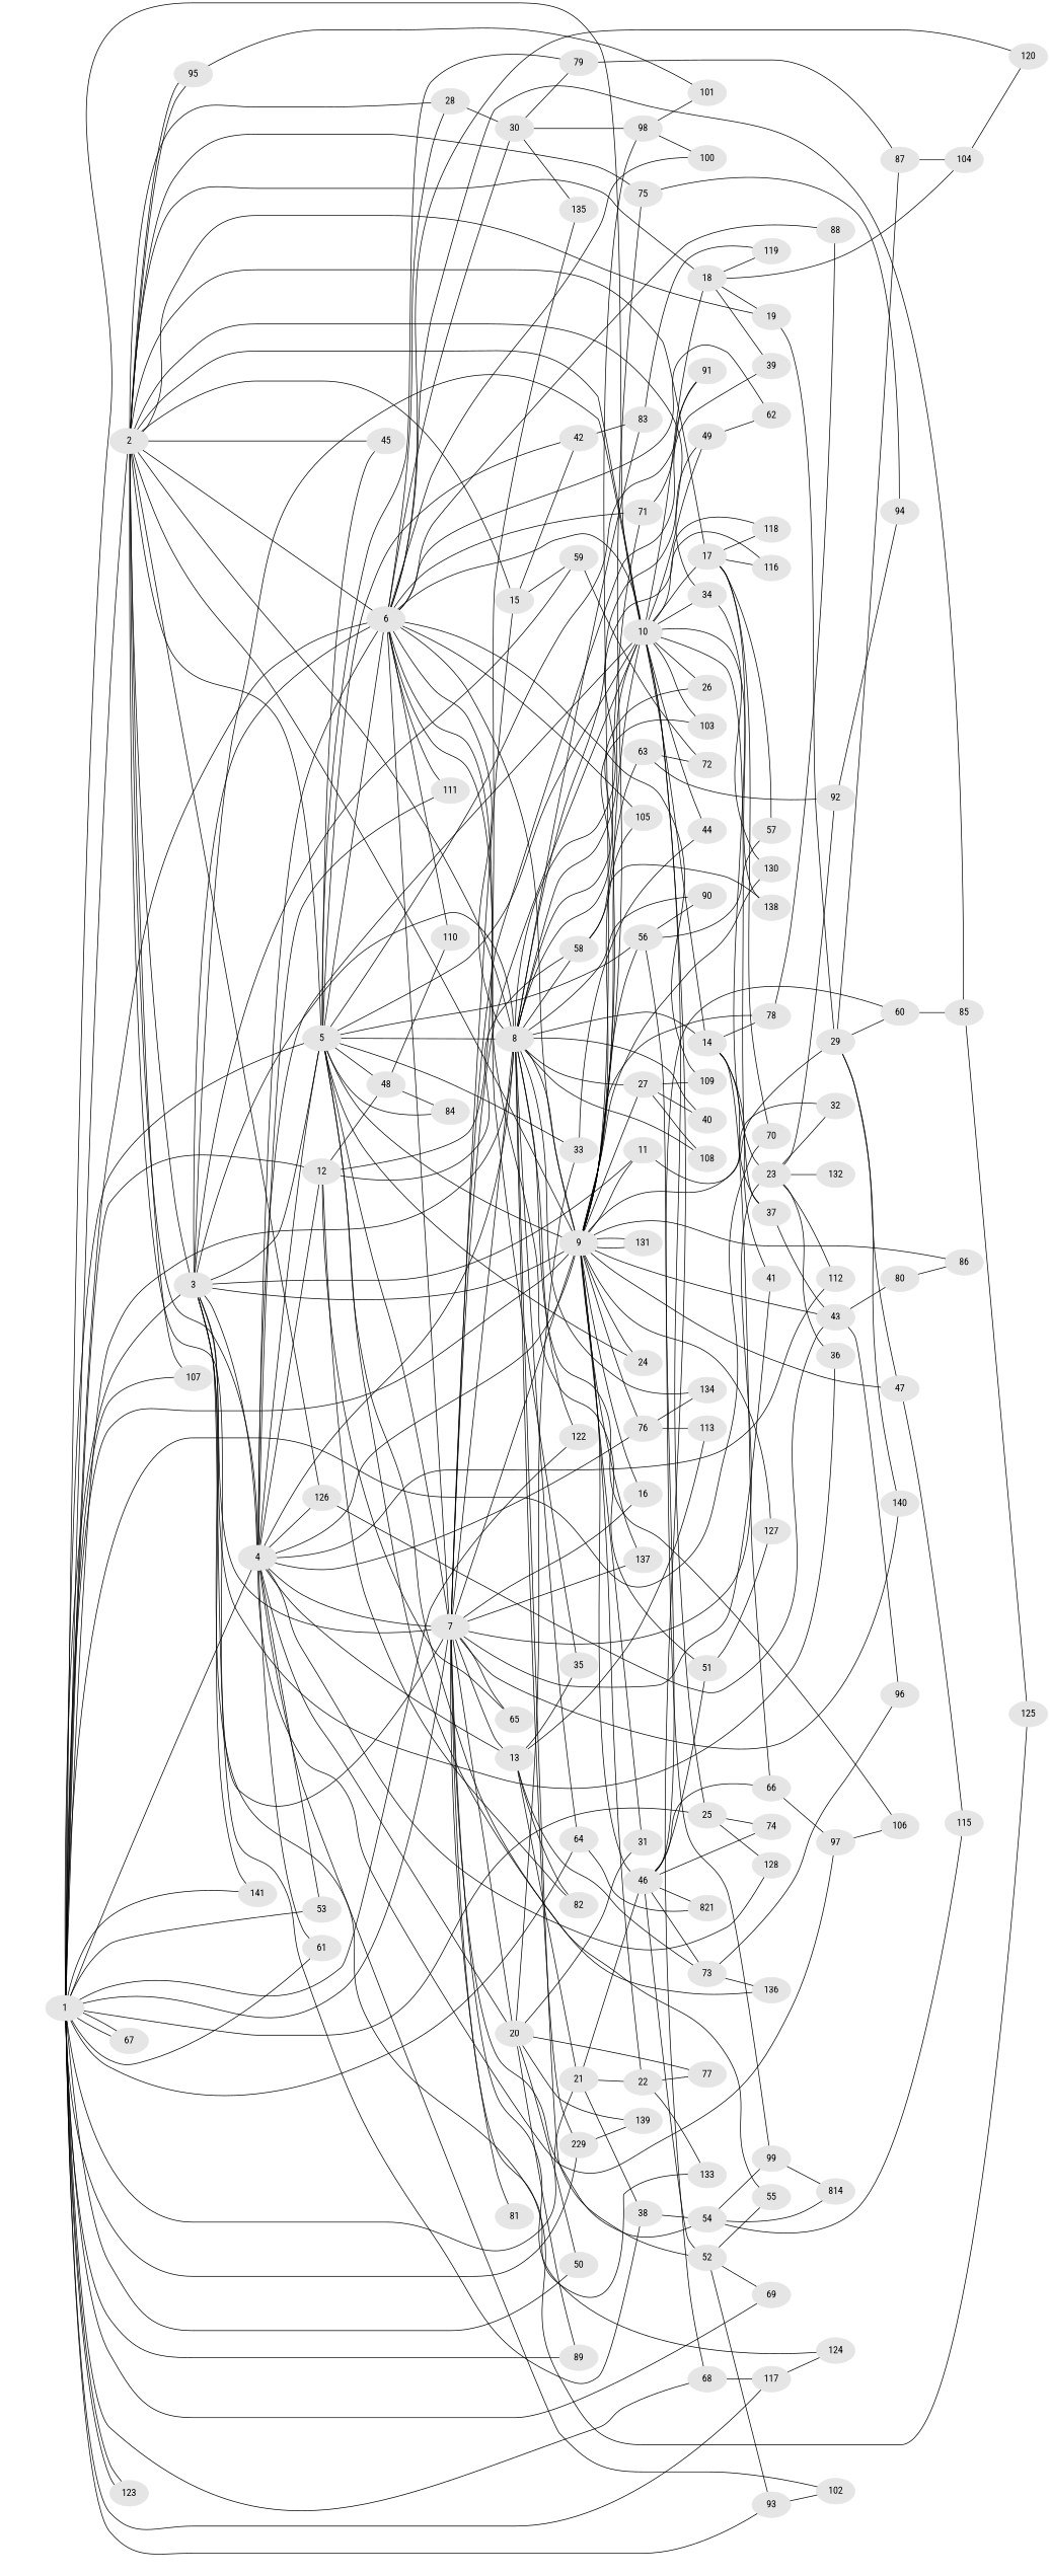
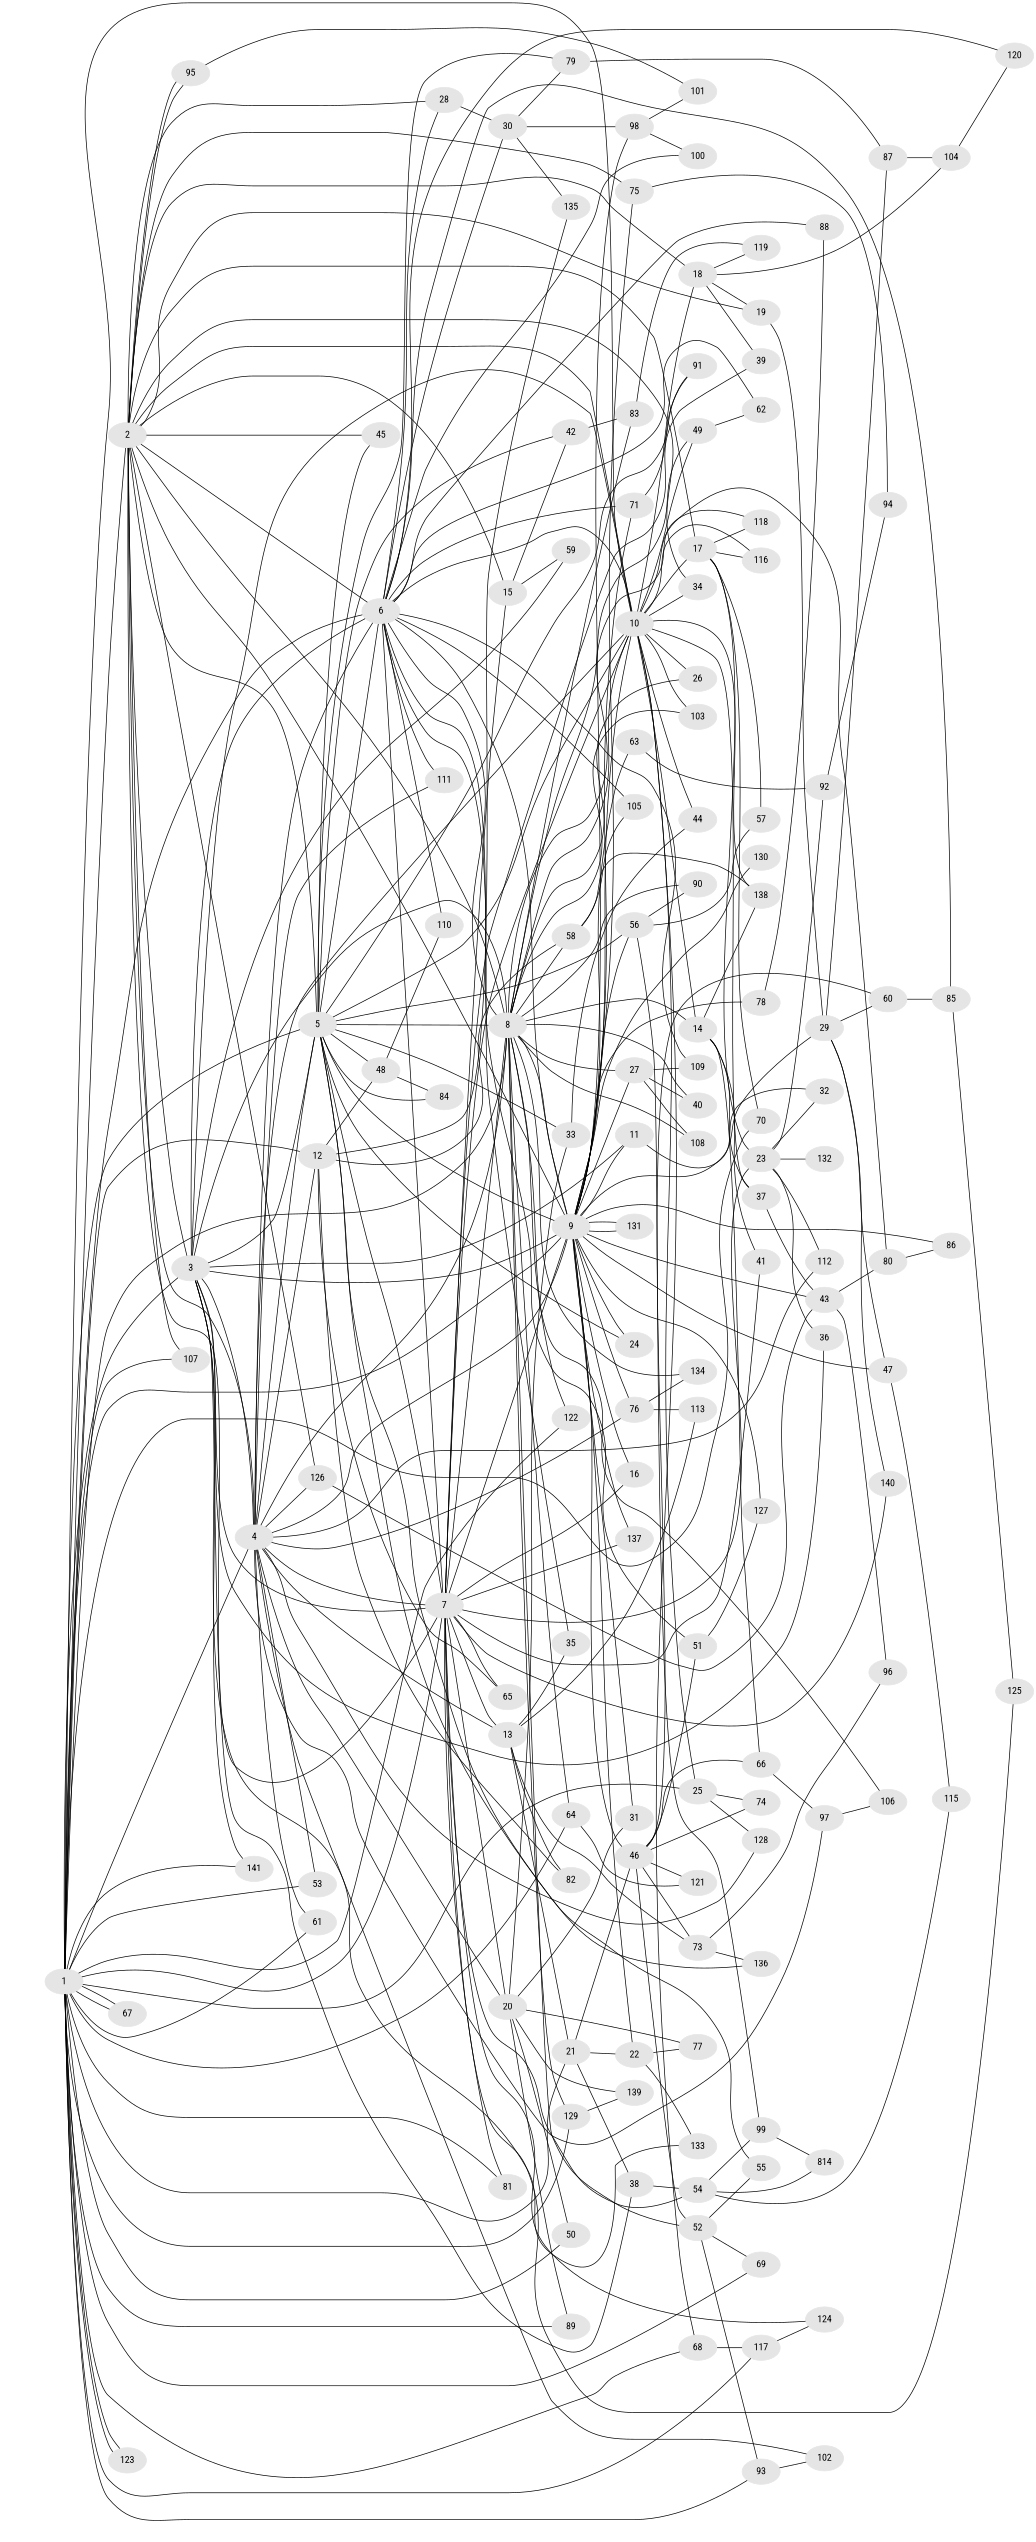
  graph {
    fontname="Roboto Condensed"
    rankdir=LR
    node [color=gray90 fontname="Roboto Condensed" style=filled]
    edge [fontname="Roboto Condensed"]
    1
    2
    3
    4
    5
    6
    7
    8
    9
    10
    12
    21
    25
    50
    53
    61
    64
    67
    68
    69
    70
    81
    89
    93
    107
    117
    122
    123
-   129 [label=229]
+   129
    141
    15
    17
    18
    19
    28
    34
    45
    75
    95
    126
    11
    36
    38
    59
    133
    13
    20
    76
    97
    102
    111
    112
    128
    24
    33
    42
    48
    55
    56
    79
    84
    91
    136
    30
    35
    51
    62
    71
    85
    88
    100
    105
    109
    110
    120
    16
    23
    39
    41
    54
    65
    124
    125
    137
    140
    14
    26
    27
    40
    49
    52
    58
    83
    90
    103
    106
    108
    118
    134
    22
    29
    31
    43
    46
    47
    63
    78
    86
    98
    127
    130
    131
    37
    44
    80
    116
    138
    82
    135
    74
-   121 [label=821]
+   121
    139
    57
    104
    119
    94
    101
    32
-   72
    73
    113
    77
    99
    87
    92
    132
    115
    n138 [label=814]
    66
    60
    96
    1 -- 2
    1 -- 3
    1 -- 4
    1 -- 5
    1 -- 6
    1 -- 7
    1 -- 8
    1 -- 9
    1 -- 10
    1 -- 12
    1 -- 21
    1 -- 25
    1 -- 50
    1 -- 53
    1 -- 61
    1 -- 64
    1 -- 67
    1 -- 67
    1 -- 68
    1 -- 69
    1 -- 70
+   1 -- 81
    1 -- 89
    1 -- 93
    1 -- 107
    1 -- 117
    1 -- 122
    1 -- 123
    1 -- 123
    1 -- 129
    1 -- 141
    2 -- 3
    2 -- 4
    2 -- 5
    2 -- 6
    2 -- 7
    2 -- 8
    2 -- 9
    2 -- 10
    2 -- 107
    2 -- 15
    2 -- 17
    2 -- 18
    2 -- 19
    2 -- 28
    2 -- 34
    2 -- 45
    2 -- 75
    2 -- 95
    2 -- 95
    2 -- 126
    3 -- 4
    3 -- 5
    3 -- 6
    3 -- 7
    3 -- 8
    3 -- 9
    3 -- 10
    3 -- 141
    3 -- 11
    3 -- 36
    3 -- 38
    3 -- 59
    3 -- 133
    4 -- 5
    4 -- 6
    4 -- 7
    4 -- 8
    4 -- 9
    4 -- 10
    4 -- 12
    4 -- 53
    4 -- 61
    4 -- 126
    4 -- 13
    4 -- 20
    4 -- 76
    4 -- 97
    4 -- 102
    4 -- 111
    4 -- 112
    4 -- 128
    5 -- 6
    5 -- 7
    5 -- 8
    5 -- 9
    5 -- 10
    5 -- 45
    5 -- 24
    5 -- 33
    5 -- 42
    5 -- 48
    5 -- 55
    5 -- 56
    5 -- 79
    5 -- 84
    5 -- 91
    5 -- 136
    6 -- 7
    6 -- 8
    6 -- 9
    6 -- 10
    6 -- 28
    6 -- 111
    6 -- 30
    6 -- 35
    6 -- 51
    6 -- 62
    6 -- 71
    6 -- 85
    6 -- 88
    6 -- 100
    6 -- 105
    6 -- 109
    6 -- 110
    6 -- 120
    7 -- 8
    7 -- 9
    7 -- 10
    7 -- 81
    7 -- 15
    7 -- 13
    7 -- 20
    7 -- 16
    7 -- 23
    7 -- 39
    7 -- 41
    7 -- 54
    7 -- 65
    7 -- 124
    7 -- 125
    7 -- 137
    7 -- 140
    8 -- 9
    8 -- 10
    8 -- 64
    8 -- 122
    8 -- 129
    8 -- 14
    8 -- 26
    8 -- 27
    8 -- 40
    8 -- 49
    8 -- 52
    8 -- 58
    8 -- 83
    8 -- 90
    8 -- 103
    8 -- 106
    8 -- 108
    8 -- 118
    8 -- 134
    9 -- 10
    9 -- 75
    9 -- 11
    9 -- 76
    9 -- 24
    9 -- 56
    9 -- 71
    9 -- 16
    9 -- 137
    9 -- 27
    9 -- 22
    9 -- 29
    9 -- 31
    9 -- 43
    9 -- 46
    9 -- 47
    9 -- 63
    9 -- 78
    9 -- 86
    9 -- 98
    9 -- 127
    9 -- 130
    9 -- 131
    9 -- 131
    10 -- 25
    10 -- 68
    10 -- 17
    10 -- 18
    10 -- 34
    10 -- 14
    10 -- 26
    10 -- 49
    10 -- 103
    10 -- 37
    10 -- 44
+   10 -- 80
    10 -- 116
    10 -- 138
    12 -- 48
    12 -- 65
    12 -- 58
    12 -- 82
    12 -- 135
    21 -- 38
    21 -- 22
    21 -- 46
    25 -- 128
    25 -- 74
    64 -- 121
    68 -- 117
    93 -- 102
    117 -- 124
    129 -- 139
    15 -- 59
    15 -- 42
    17 -- 70
    17 -- 23
    17 -- 118
    17 -- 116
    17 -- 57
    18 -- 19
    18 -- 39
    18 -- 104
    18 -- 119
    19 -- 29
    28 -- 30
-   34 -- 130
    75 -- 94
    95 -- 101
    126 -- 43
    11 -- 32
    38 -- 54
-   59 -- 72
    13 -- 21
    13 -- 35
    13 -- 82
    13 -- 73
    13 -- 113
    20 -- 50
    20 -- 89
    20 -- 33
    20 -- 31
    20 -- 139
    20 -- 77
    76 -- 134
    76 -- 113
    97 -- 106
    33 -- 44
    42 -- 83
    48 -- 84
    48 -- 110
    56 -- 90
    56 -- 57
    56 -- 99
    79 -- 87
    30 -- 79
    30 -- 98
    30 -- 135
    51 -- 127
    71 -- 91
    85 -- 125
    23 -- 36
    23 -- 112
    23 -- 32
    23 -- 92
    23 -- 132
    54 -- 99
    54 -- 115
    54 -- n138
    14 -- 41
-   14 -- 78
+   14 -- 138
    14 -- 37
    14 -- 66
    27 -- 109
    27 -- 40
    27 -- 108
    49 -- 62
    52 -- 69
    52 -- 93
    52 -- 55
    58 -- 105
    58 -- 138
    83 -- 119
    22 -- 133
    22 -- 77
    29 -- 140
    29 -- 47
    29 -- 87
    29 -- 60
    43 -- 80
    43 -- 96
    46 -- 51
    46 -- 52
    46 -- 74
    46 -- 121
    46 -- 73
    46 -- 66
    46 -- 60
    47 -- 115
-   63 -- 72
    63 -- 92
    78 -- 88
    98 -- 100
    98 -- 101
    37 -- 43
    80 -- 86
    104 -- 120
    73 -- 136
    73 -- 96
    99 -- n138
    87 -- 104
    92 -- 94
    66 -- 97
    60 -- 85
  }
